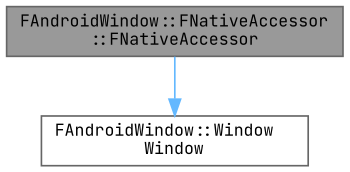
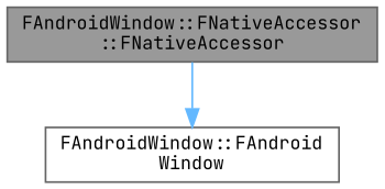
  digraph {
    rankdir=TB
    fontname="JetBrains Mono"
    node [fontname="JetBrains Mono" fontsize=10 shape=box style=filled]
    n1 [color=gray40 fillcolor=grey60 fontcolor=black height=0.2 label="FAndroidWindow::FNativeAccessor\l::FNativeAccessor" width=0.4]
-   n2 [color=grey40 fillcolor=white height=0.2 label="FAndroidWindow::Window\lWindow" width=0.4]
+   n2 [color=grey40 fillcolor=white height=0.2 label="FAndroidWindow::FAndroid\lWindow" width=0.4]
    n1 -> n2 [color=steelblue1 fontname="JetBrains Mono" fontsize=10 labelfontname=Helvetica labelfontsize=10 style=solid]
  }
